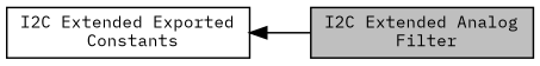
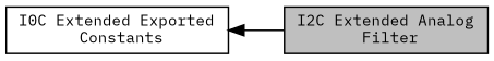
  digraph {
    rankdir=LR
    fontname="IBM Plex Mono"
    node [color=black fontname="IBM Plex Mono" fontsize=10 shape=record style=filled]
-   n1 [fillcolor=white height=0.2 label="I2C Extended Exported\l Constants" width=0.4]
+   n1 [fillcolor=white height=0.2 label="I0C Extended Exported\l Constants" width=0.4]
    n2 [fillcolor=grey75 fontcolor=black height=0.2 label="I2C Extended Analog\l Filter" width=0.4]
    n1 -> n2 [dir=back fontname="IBM Plex Mono" fontsize=10 labelfontname=Helvetica labelfontsize=10 shape=plaintext style=solid]
  }
